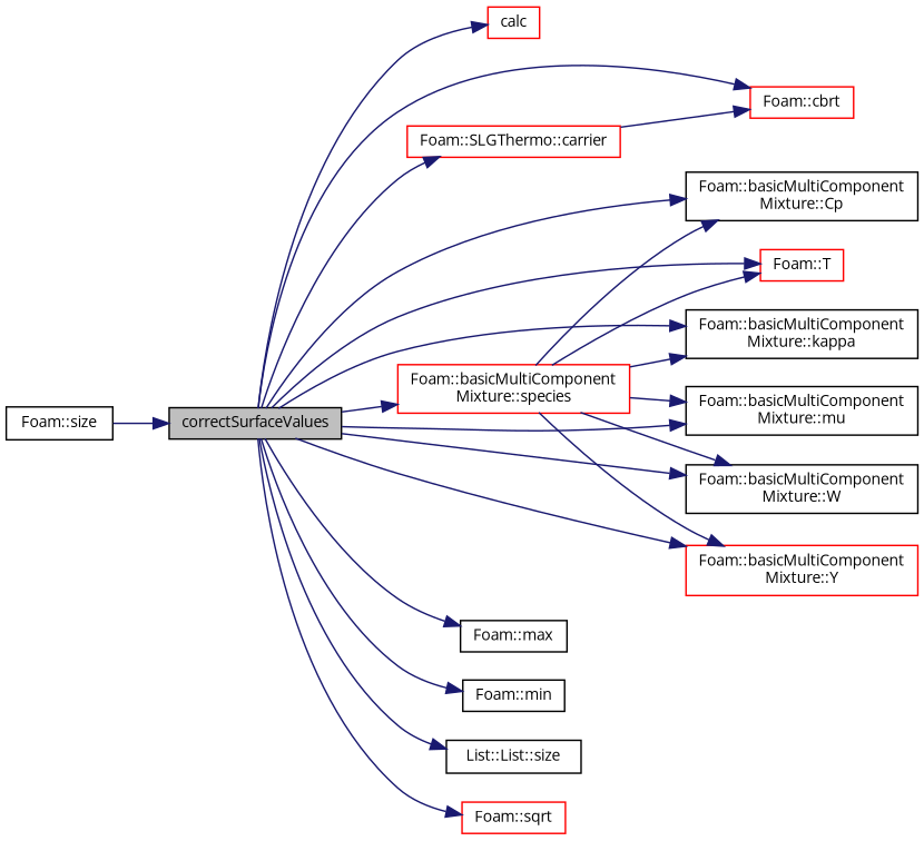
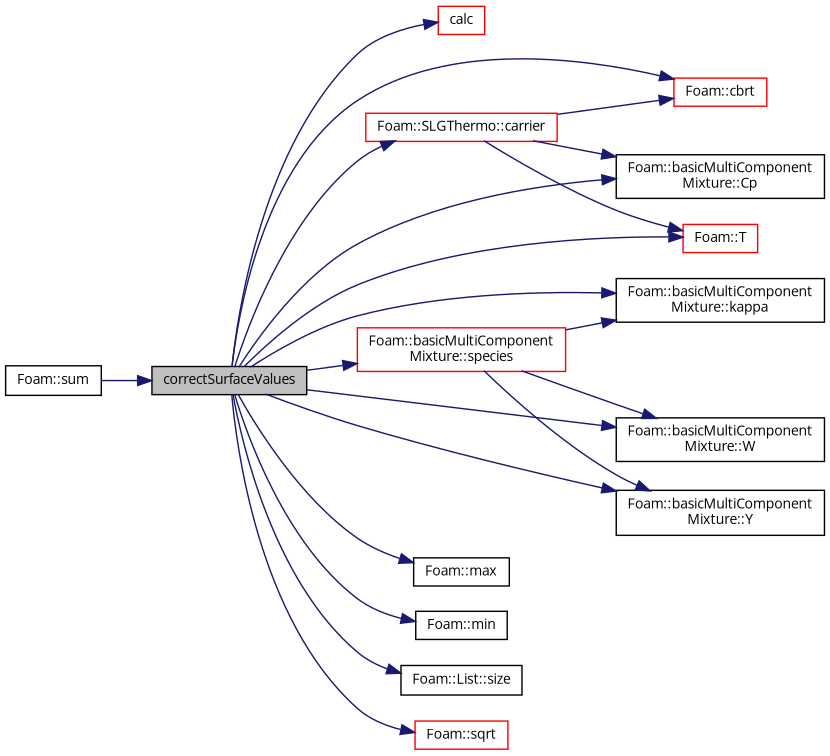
  digraph {
    fontname="Open Sans"
    rankdir=LR
    node [color=black fontname="Open Sans" fontsize=10 shape=record]
    edge [color=midnightblue fontname="Open Sans" fontsize=10 labelfontname=FreeSans labelfontsize=10 style=solid]
    n1 [fillcolor=grey75 fontcolor=black height=0.2 label=correctSurfaceValues style=filled width=0.4]
    n2 [color=red height=0.2 label=calc width=0.4]
    n3 [color=red height=0.2 label="Foam::cbrt" width=0.4]
    n4 [color=red height=0.2 label="Foam::SLGThermo::carrier" width=0.4]
    n5 [height=0.2 label="Foam::basicMultiComponent\lMixture::Cp" width=0.4]
    n6 [height=0.2 label="Foam::basicMultiComponent\lMixture::kappa" width=0.4]
    n7 [height=0.2 label="Foam::max" width=0.4]
    n8 [height=0.2 label="Foam::min" width=0.4]
-   n9 [height=0.2 label="Foam::basicMultiComponent\lMixture::mu" width=0.4]
-   n10 [height=0.2 label="List::List::size" width=0.4]
+   n10 [height=0.2 label="Foam::List::size" width=0.4]
    n11 [color=red height=0.2 label="Foam::basicMultiComponent\lMixture::species" width=0.4]
    n12 [color=red height=0.2 label="Foam::T" width=0.4]
    n13 [height=0.2 label="Foam::basicMultiComponent\lMixture::W" width=0.4]
-   n14 [color=red height=0.2 label="Foam::basicMultiComponent\lMixture::Y" width=0.4]
+   n14 [height=0.2 label="Foam::basicMultiComponent\lMixture::Y" width=0.4]
    n15 [color=red height=0.2 label="Foam::sqrt" width=0.4]
-   n16 [height=0.2 label="Foam::size" width=0.4]
+   n16 [height=0.2 label="Foam::sum" width=0.4]
    n1 -> n2
    n1 -> n3
    n1 -> n4
    n1 -> n5
    n1 -> n6
    n1 -> n7
    n1 -> n8
-   n1 -> n9
    n1 -> n10
    n1 -> n11
    n1 -> n12
    n1 -> n13
    n1 -> n14
    n1 -> n15
    n4 -> n3
-   n11 -> n5
+   n4 -> n5
    n11 -> n6
-   n11 -> n9
-   n11 -> n12
+   n4 -> n12
    n11 -> n13
    n11 -> n14
    n16 -> n1
  }
